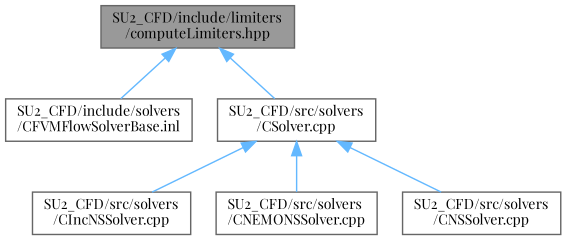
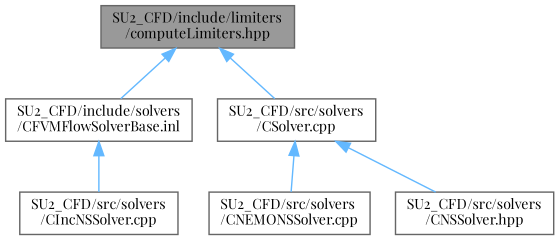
  digraph {
    fontname="Playfair Display"
    node [color=grey40 fillcolor=white fontname="Playfair Display" fontsize=10 shape=box style=filled]
    edge [color=steelblue1 dir=back fontname="Playfair Display" fontsize=10 labelfontname=Helvetica labelfontsize=10 style=solid]
    n1 [color=gray40 fillcolor=grey60 fontcolor=black height=0.2 label="SU2_CFD/include/limiters\l/computeLimiters.hpp" width=0.4]
    n2 [height=0.2 label="SU2_CFD/include/solvers\l/CFVMFlowSolverBase.inl" width=0.4]
    n3 [height=0.2 label="SU2_CFD/src/solvers\l/CSolver.cpp" width=0.4]
    n4 [height=0.2 label="SU2_CFD/src/solvers\l/CIncNSSolver.cpp" width=0.4]
    n5 [height=0.2 label="SU2_CFD/src/solvers\l/CNEMONSSolver.cpp" width=0.4]
-   n6 [height=0.2 label="SU2_CFD/src/solvers\l/CNSSolver.cpp" width=0.4]
+   n6 [height=0.2 label="SU2_CFD/src/solvers\l/CNSSolver.hpp" width=0.4]
    n1 -> n2
    n1 -> n3
-   n3 -> n4
+   n2 -> n4
    n3 -> n5
    n3 -> n6
  }
